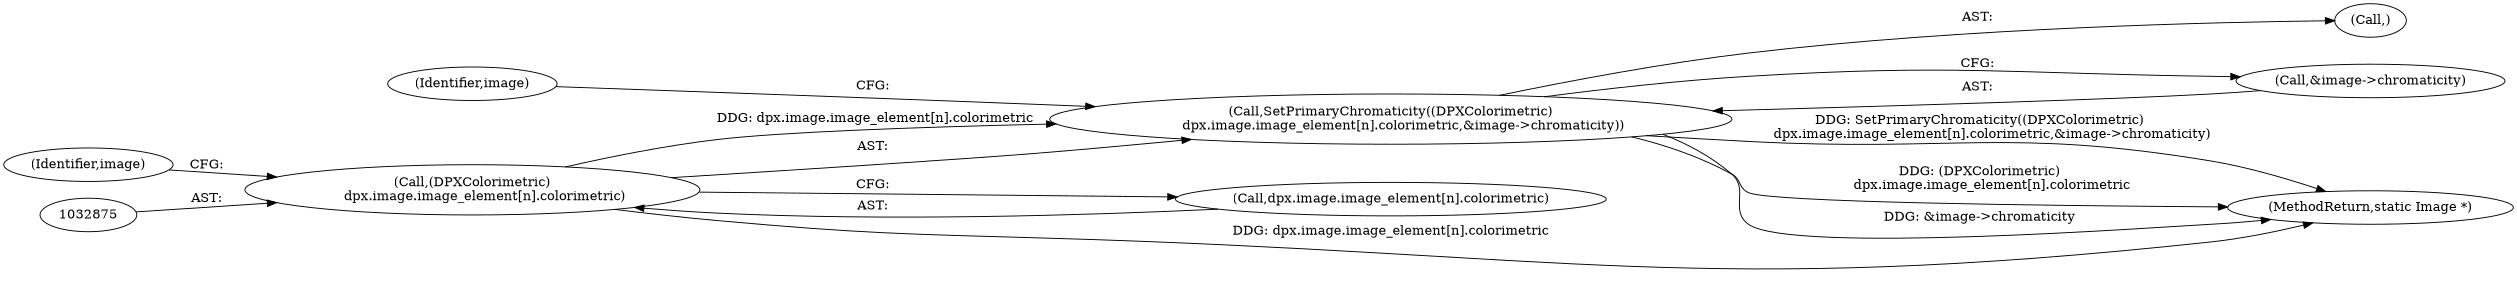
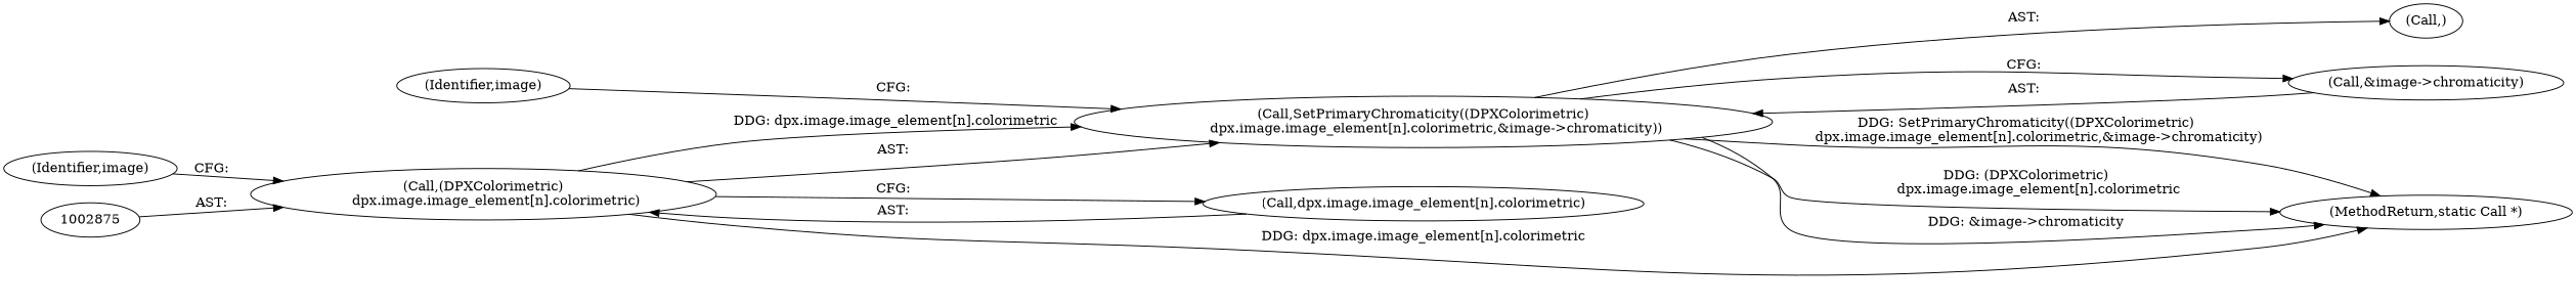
  digraph {
    rankdir=LR
    n1 [label="(Call,(DPXColorimetric)\n      dpx.image.image_element[n].colorimetric)"]
    n2 [label="(Call,SetPrimaryChromaticity((DPXColorimetric)\n      dpx.image.image_element[n].colorimetric,&image->chromaticity))"]
    n3 [label="(Call,dpx.image.image_element[n].colorimetric)"]
-   n4 [label="(MethodReturn,static Image *)"]
+   n4 [label="(MethodReturn,static Call *)"]
    n5 [label="(Call,&image->chromaticity)"]
    n6 [label="(Call,)"]
    n7 [label="(Identifier,image)"]
    n8 [label="(Identifier,image)"]
-   1002875 [label=1032875]
+   1002875
    n1 -> n2 [label="AST: "]
    n1 -> n2 [label="DDG: dpx.image.image_element[n].colorimetric"]
    n1 -> n3 [label="CFG: "]
    n1 -> n4 [label="DDG: dpx.image.image_element[n].colorimetric"]
    n2 -> n4 [label="DDG: SetPrimaryChromaticity((DPXColorimetric)\n      dpx.image.image_element[n].colorimetric,&image->chromaticity)"]
    n2 -> n4 [label="DDG: (DPXColorimetric)\n      dpx.image.image_element[n].colorimetric"]
    n2 -> n4 [label="DDG: &image->chromaticity"]
    n2 -> n5 [label="CFG: "]
    n2 -> n6 [label="AST: "]
    n3 -> n1 [label="AST: "]
    n5 -> n2 [label="AST: "]
    n7 -> n2 [label="CFG: "]
    n8 -> n1 [label="CFG: "]
    1002875 -> n1 [label="AST: "]
  }
